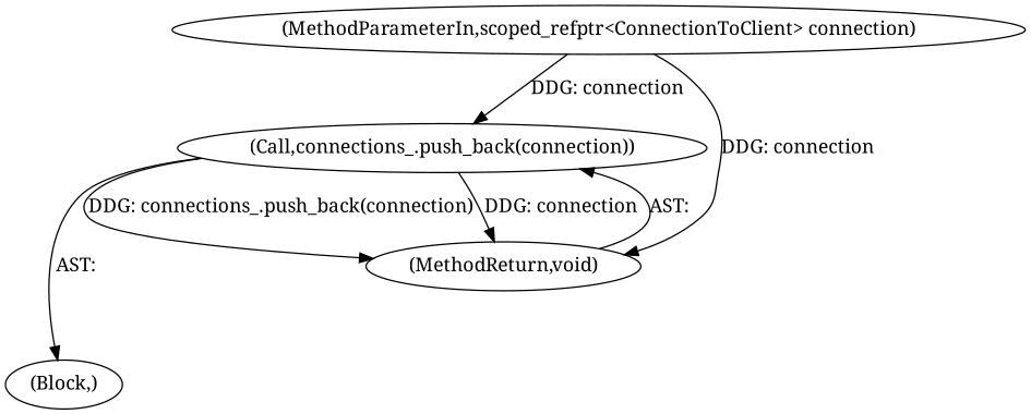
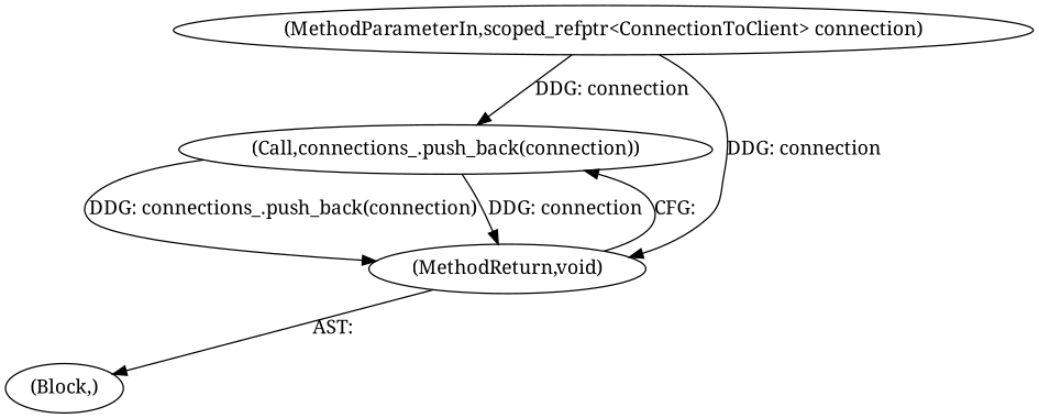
  digraph {
    fontname="Noto Serif"
    node [fontname="Noto Serif"]
    edge [fontname="Noto Serif"]
    n1 [label="(Call,connections_.push_back(connection))"]
    n2 [label="(Block,)"]
    n3 [label="(MethodReturn,void)"]
    n4 [label="(MethodParameterIn,scoped_refptr<ConnectionToClient> connection)"]
-   n1 -> n2 [label="AST: "]
+   n3 -> n2 [label="AST: "]
    n1 -> n3 [label="DDG: connections_.push_back(connection)"]
    n1 -> n3 [label="DDG: connection"]
-   n3 -> n1 [label="AST: "]
+   n3 -> n1 [label="CFG: "]
    n4 -> n1 [label="DDG: connection"]
    n4 -> n3 [label="DDG: connection"]
  }
